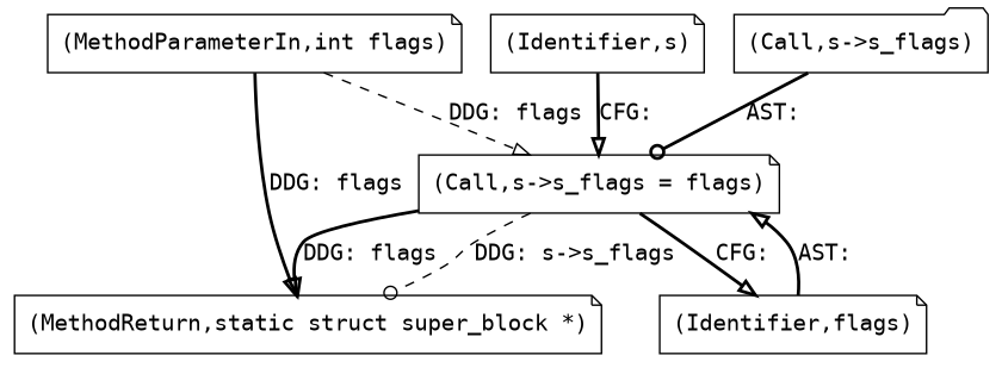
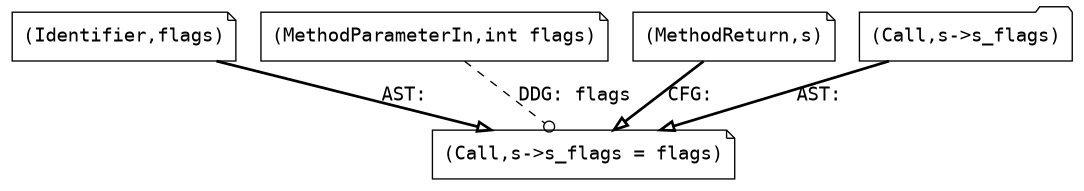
  digraph {
    fontname="DejaVu Sans Mono"
    node [fontname="DejaVu Sans Mono" shape=note]
    edge [arrowhead=onormal fontname="DejaVu Sans Mono" style=bold]
    n1 [label="(Call,s->s_flags = flags)"]
-   n2 [label="(MethodReturn,static struct super_block *)"]
    n3 [label="(Identifier,flags)"]
    n4 [label="(MethodParameterIn,int flags)"]
-   n5 [label="(Identifier,s)"]
+   n5 [label="(MethodReturn,s)"]
    n6 [label="(Call,s->s_flags)" shape=folder]
-   n1 -> n2 [arrowhead=odot label="DDG: s->s_flags" style=dashed]
-   n1 -> n2 [label="DDG: flags"]
-   n1 -> n3 [label="CFG: "]
    n3 -> n1 [label="AST: "]
-   n4 -> n1 [label="DDG: flags" style=dashed]
-   n4 -> n2 [label="DDG: flags"]
+   n4 -> n1 [arrowhead=odot label="DDG: flags" style=dashed]
    n5 -> n1 [label="CFG: "]
-   n6 -> n1 [arrowhead=odot label="AST: "]
+   n6 -> n1 [label="AST: "]
  }
